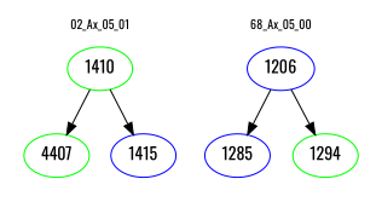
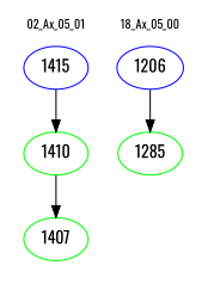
  digraph {
    fontname=Oswald
    node [color=green fontname=Oswald]
    edge [color=black fontname=Oswald]
    n1 [label=1410]
-   n2 [label=4407]
+   n2 [label=1407]
    n3 [color=blue label=1415]
    n4 [color=blue label=1206]
-   n5 [color=blue label=1285]
-   n6 [label=1294]
+   n5 [label=1285]
    subgraph cluster_1 {
      color=white
      fontsize=10
      label="02_Ax_05_01"
      n1
      n2
      n3
    }
    subgraph cluster_2 {
      color=white
      fontsize=10
-     label="68_Ax_05_00"
+     label="18_Ax_05_00"
      n4
      n5
-     n6
    }
    n1 -> n2
-   n1 -> n3
+   n3 -> n1
    n4 -> n5
-   n4 -> n6
  }
